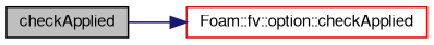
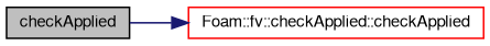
  digraph {
    rankdir=LR
    node [fontname=FreeSans fontsize=10 shape=record]
    n1 [color=black fillcolor=grey75 fontcolor=black height=0.2 label=checkApplied style=filled width=0.4]
-   n2 [color=red height=0.2 label="Foam::fv::option::checkApplied" width=0.4]
+   n2 [color=red height=0.2 label="Foam::fv::checkApplied::checkApplied" width=0.4]
    n1 -> n2 [color=midnightblue fontname=FreeSans fontsize=10 labelfontname=FreeSans labelfontsize=10 style=solid]
  }
